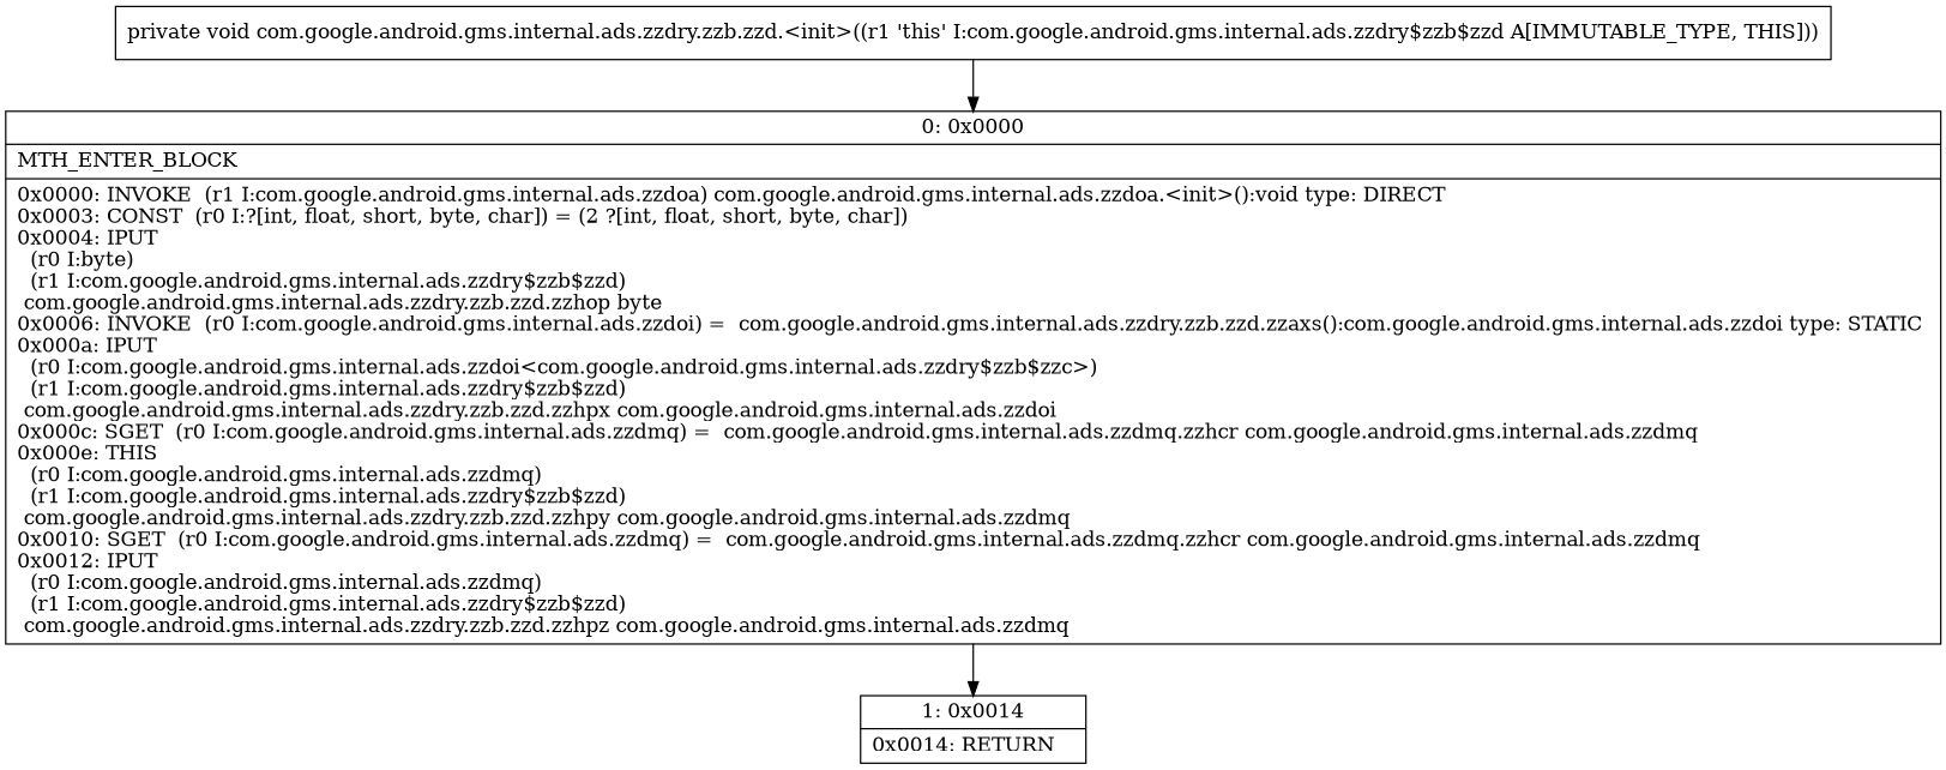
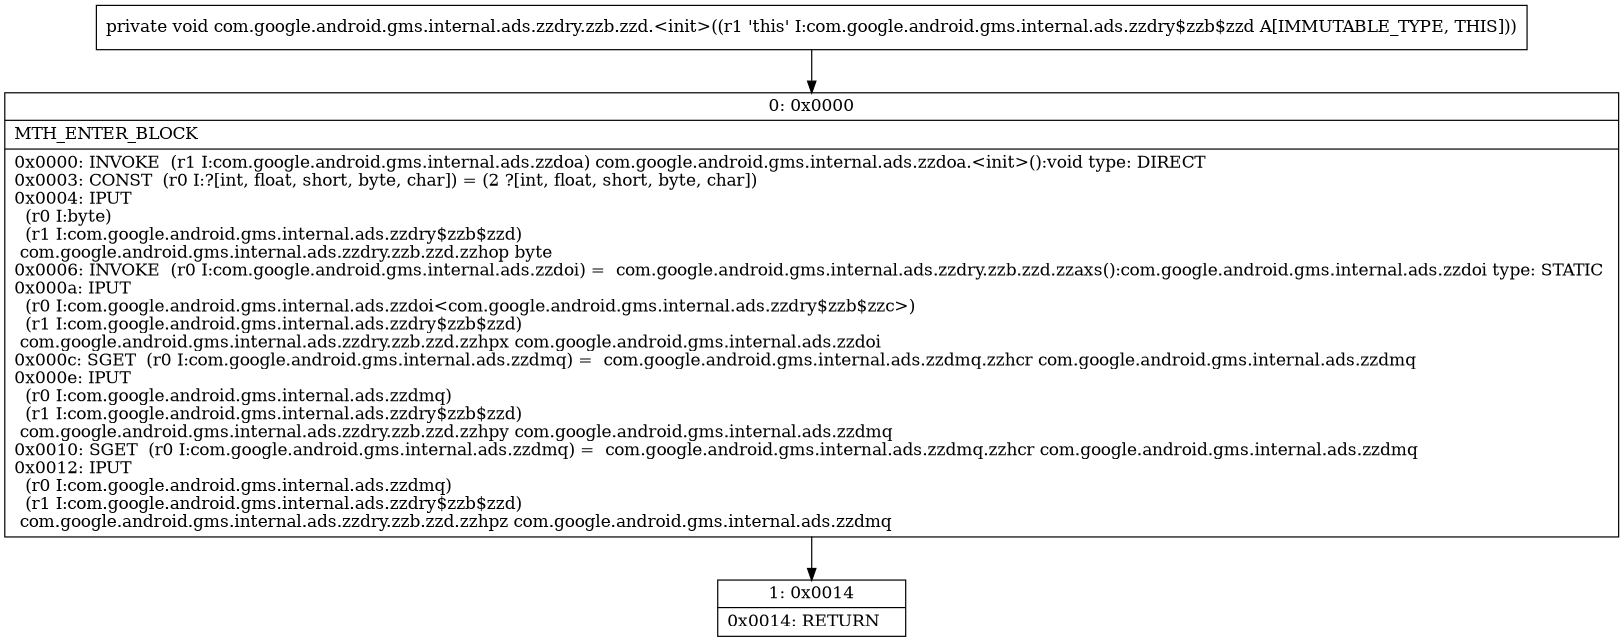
  digraph {
    node [shape=record]
-   n1 [label="{0\:\ 0x0000|MTH_ENTER_BLOCK\l|0x0000: INVOKE  (r1 I:com.google.android.gms.internal.ads.zzdoa) com.google.android.gms.internal.ads.zzdoa.\<init\>():void type: DIRECT \l0x0003: CONST  (r0 I:?[int, float, short, byte, char]) = (2 ?[int, float, short, byte, char]) \l0x0004: IPUT  \l  (r0 I:byte)\l  (r1 I:com.google.android.gms.internal.ads.zzdry$zzb$zzd)\l com.google.android.gms.internal.ads.zzdry.zzb.zzd.zzhop byte \l0x0006: INVOKE  (r0 I:com.google.android.gms.internal.ads.zzdoi) =  com.google.android.gms.internal.ads.zzdry.zzb.zzd.zzaxs():com.google.android.gms.internal.ads.zzdoi type: STATIC \l0x000a: IPUT  \l  (r0 I:com.google.android.gms.internal.ads.zzdoi\<com.google.android.gms.internal.ads.zzdry$zzb$zzc\>)\l  (r1 I:com.google.android.gms.internal.ads.zzdry$zzb$zzd)\l com.google.android.gms.internal.ads.zzdry.zzb.zzd.zzhpx com.google.android.gms.internal.ads.zzdoi \l0x000c: SGET  (r0 I:com.google.android.gms.internal.ads.zzdmq) =  com.google.android.gms.internal.ads.zzdmq.zzhcr com.google.android.gms.internal.ads.zzdmq \l0x000e: THIS  \l  (r0 I:com.google.android.gms.internal.ads.zzdmq)\l  (r1 I:com.google.android.gms.internal.ads.zzdry$zzb$zzd)\l com.google.android.gms.internal.ads.zzdry.zzb.zzd.zzhpy com.google.android.gms.internal.ads.zzdmq \l0x0010: SGET  (r0 I:com.google.android.gms.internal.ads.zzdmq) =  com.google.android.gms.internal.ads.zzdmq.zzhcr com.google.android.gms.internal.ads.zzdmq \l0x0012: IPUT  \l  (r0 I:com.google.android.gms.internal.ads.zzdmq)\l  (r1 I:com.google.android.gms.internal.ads.zzdry$zzb$zzd)\l com.google.android.gms.internal.ads.zzdry.zzb.zzd.zzhpz com.google.android.gms.internal.ads.zzdmq \l}"]
+   n1 [label="{0\:\ 0x0000|MTH_ENTER_BLOCK\l|0x0000: INVOKE  (r1 I:com.google.android.gms.internal.ads.zzdoa) com.google.android.gms.internal.ads.zzdoa.\<init\>():void type: DIRECT \l0x0003: CONST  (r0 I:?[int, float, short, byte, char]) = (2 ?[int, float, short, byte, char]) \l0x0004: IPUT  \l  (r0 I:byte)\l  (r1 I:com.google.android.gms.internal.ads.zzdry$zzb$zzd)\l com.google.android.gms.internal.ads.zzdry.zzb.zzd.zzhop byte \l0x0006: INVOKE  (r0 I:com.google.android.gms.internal.ads.zzdoi) =  com.google.android.gms.internal.ads.zzdry.zzb.zzd.zzaxs():com.google.android.gms.internal.ads.zzdoi type: STATIC \l0x000a: IPUT  \l  (r0 I:com.google.android.gms.internal.ads.zzdoi\<com.google.android.gms.internal.ads.zzdry$zzb$zzc\>)\l  (r1 I:com.google.android.gms.internal.ads.zzdry$zzb$zzd)\l com.google.android.gms.internal.ads.zzdry.zzb.zzd.zzhpx com.google.android.gms.internal.ads.zzdoi \l0x000c: SGET  (r0 I:com.google.android.gms.internal.ads.zzdmq) =  com.google.android.gms.internal.ads.zzdmq.zzhcr com.google.android.gms.internal.ads.zzdmq \l0x000e: IPUT  \l  (r0 I:com.google.android.gms.internal.ads.zzdmq)\l  (r1 I:com.google.android.gms.internal.ads.zzdry$zzb$zzd)\l com.google.android.gms.internal.ads.zzdry.zzb.zzd.zzhpy com.google.android.gms.internal.ads.zzdmq \l0x0010: SGET  (r0 I:com.google.android.gms.internal.ads.zzdmq) =  com.google.android.gms.internal.ads.zzdmq.zzhcr com.google.android.gms.internal.ads.zzdmq \l0x0012: IPUT  \l  (r0 I:com.google.android.gms.internal.ads.zzdmq)\l  (r1 I:com.google.android.gms.internal.ads.zzdry$zzb$zzd)\l com.google.android.gms.internal.ads.zzdry.zzb.zzd.zzhpz com.google.android.gms.internal.ads.zzdmq \l}"]
    n2 [label="{1\:\ 0x0014|0x0014: RETURN   \l}"]
    n3 [label="{private void com.google.android.gms.internal.ads.zzdry.zzb.zzd.\<init\>((r1 'this' I:com.google.android.gms.internal.ads.zzdry$zzb$zzd A[IMMUTABLE_TYPE, THIS])) }"]
    n1 -> n2
    n3 -> n1
  }
